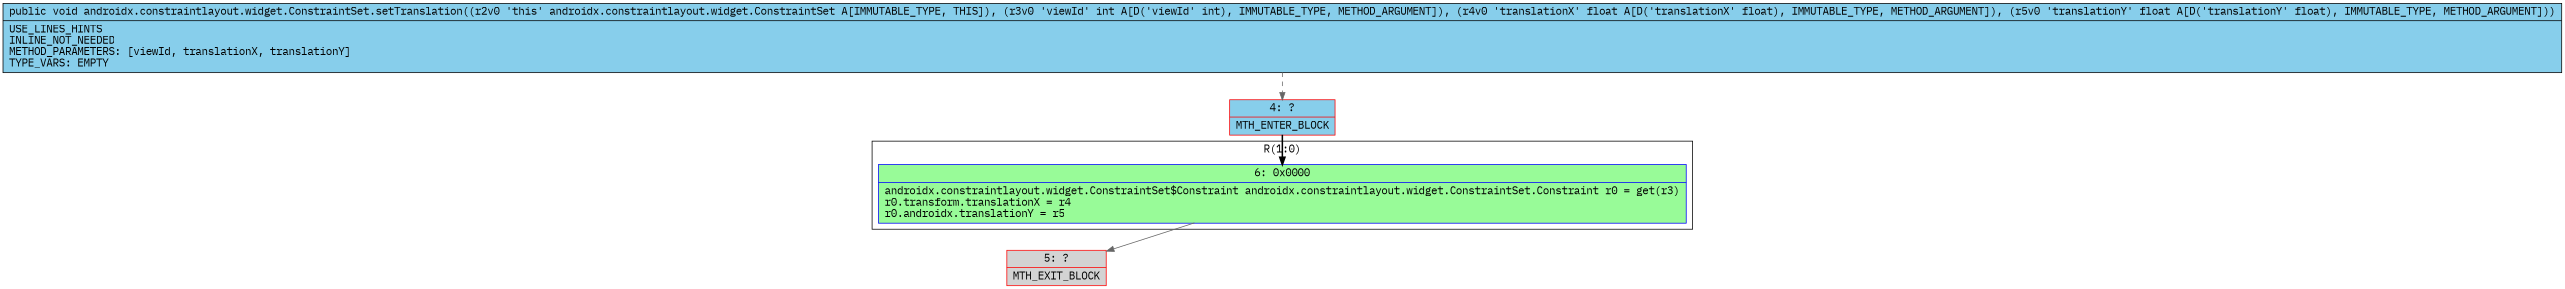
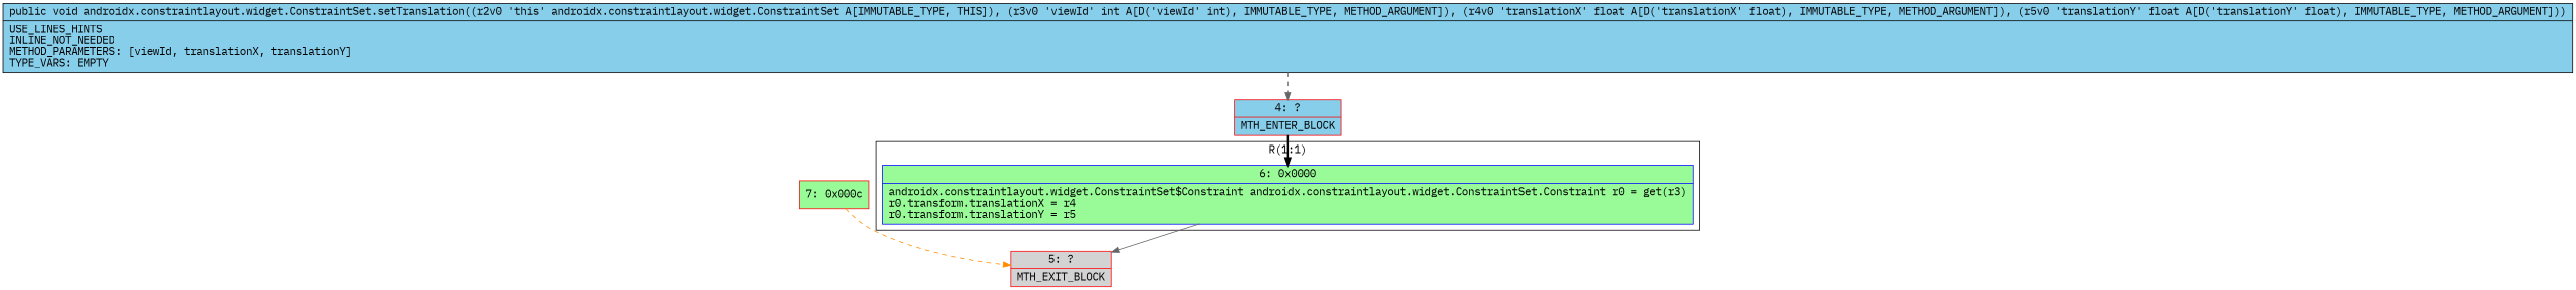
  digraph {
    fontname="IBM Plex Mono"
    node [color=red fillcolor=palegreen fontname="IBM Plex Mono" shape=record style=filled]
    edge [color=gray40 fontname="IBM Plex Mono" style=dashed]
-   n1 [color=blue label="{6\:\ 0x0000|androidx.constraintlayout.widget.ConstraintSet$Constraint androidx.constraintlayout.widget.ConstraintSet.Constraint r0 = get(r3)\lr0.transform.translationX = r4\lr0.androidx.translationY = r5\l}"]
+   n1 [color=blue label="{6\:\ 0x0000|androidx.constraintlayout.widget.ConstraintSet$Constraint androidx.constraintlayout.widget.ConstraintSet.Constraint r0 = get(r3)\lr0.transform.translationX = r4\lr0.transform.translationY = r5\l}"]
    n2 [fillcolor=lightgrey label="{5\:\ ?|MTH_EXIT_BLOCK\l}"]
+   n3 [label="{7\:\ 0x000c}"]
    n4 [fillcolor=skyblue label="{4\:\ ?|MTH_ENTER_BLOCK\l}"]
    n5 [fillcolor=skyblue label="{public void androidx.constraintlayout.widget.ConstraintSet.setTranslation((r2v0 'this' androidx.constraintlayout.widget.ConstraintSet A[IMMUTABLE_TYPE, THIS]), (r3v0 'viewId' int A[D('viewId' int), IMMUTABLE_TYPE, METHOD_ARGUMENT]), (r4v0 'translationX' float A[D('translationX' float), IMMUTABLE_TYPE, METHOD_ARGUMENT]), (r5v0 'translationY' float A[D('translationY' float), IMMUTABLE_TYPE, METHOD_ARGUMENT]))  | USE_LINES_HINTS\lINLINE_NOT_NEEDED\lMETHOD_PARAMETERS: [viewId, translationX, translationY]\lTYPE_VARS: EMPTY\l}" color=""]
    subgraph cluster_1 {
-     label="R(1:0)"
+     label="R(1:1)"
      n1
    }
    n1 -> n2 [style=solid]
+   n3 -> n2 [color=darkorange]
    n4 -> n1 [color=black style=bold]
    n5 -> n4
  }
